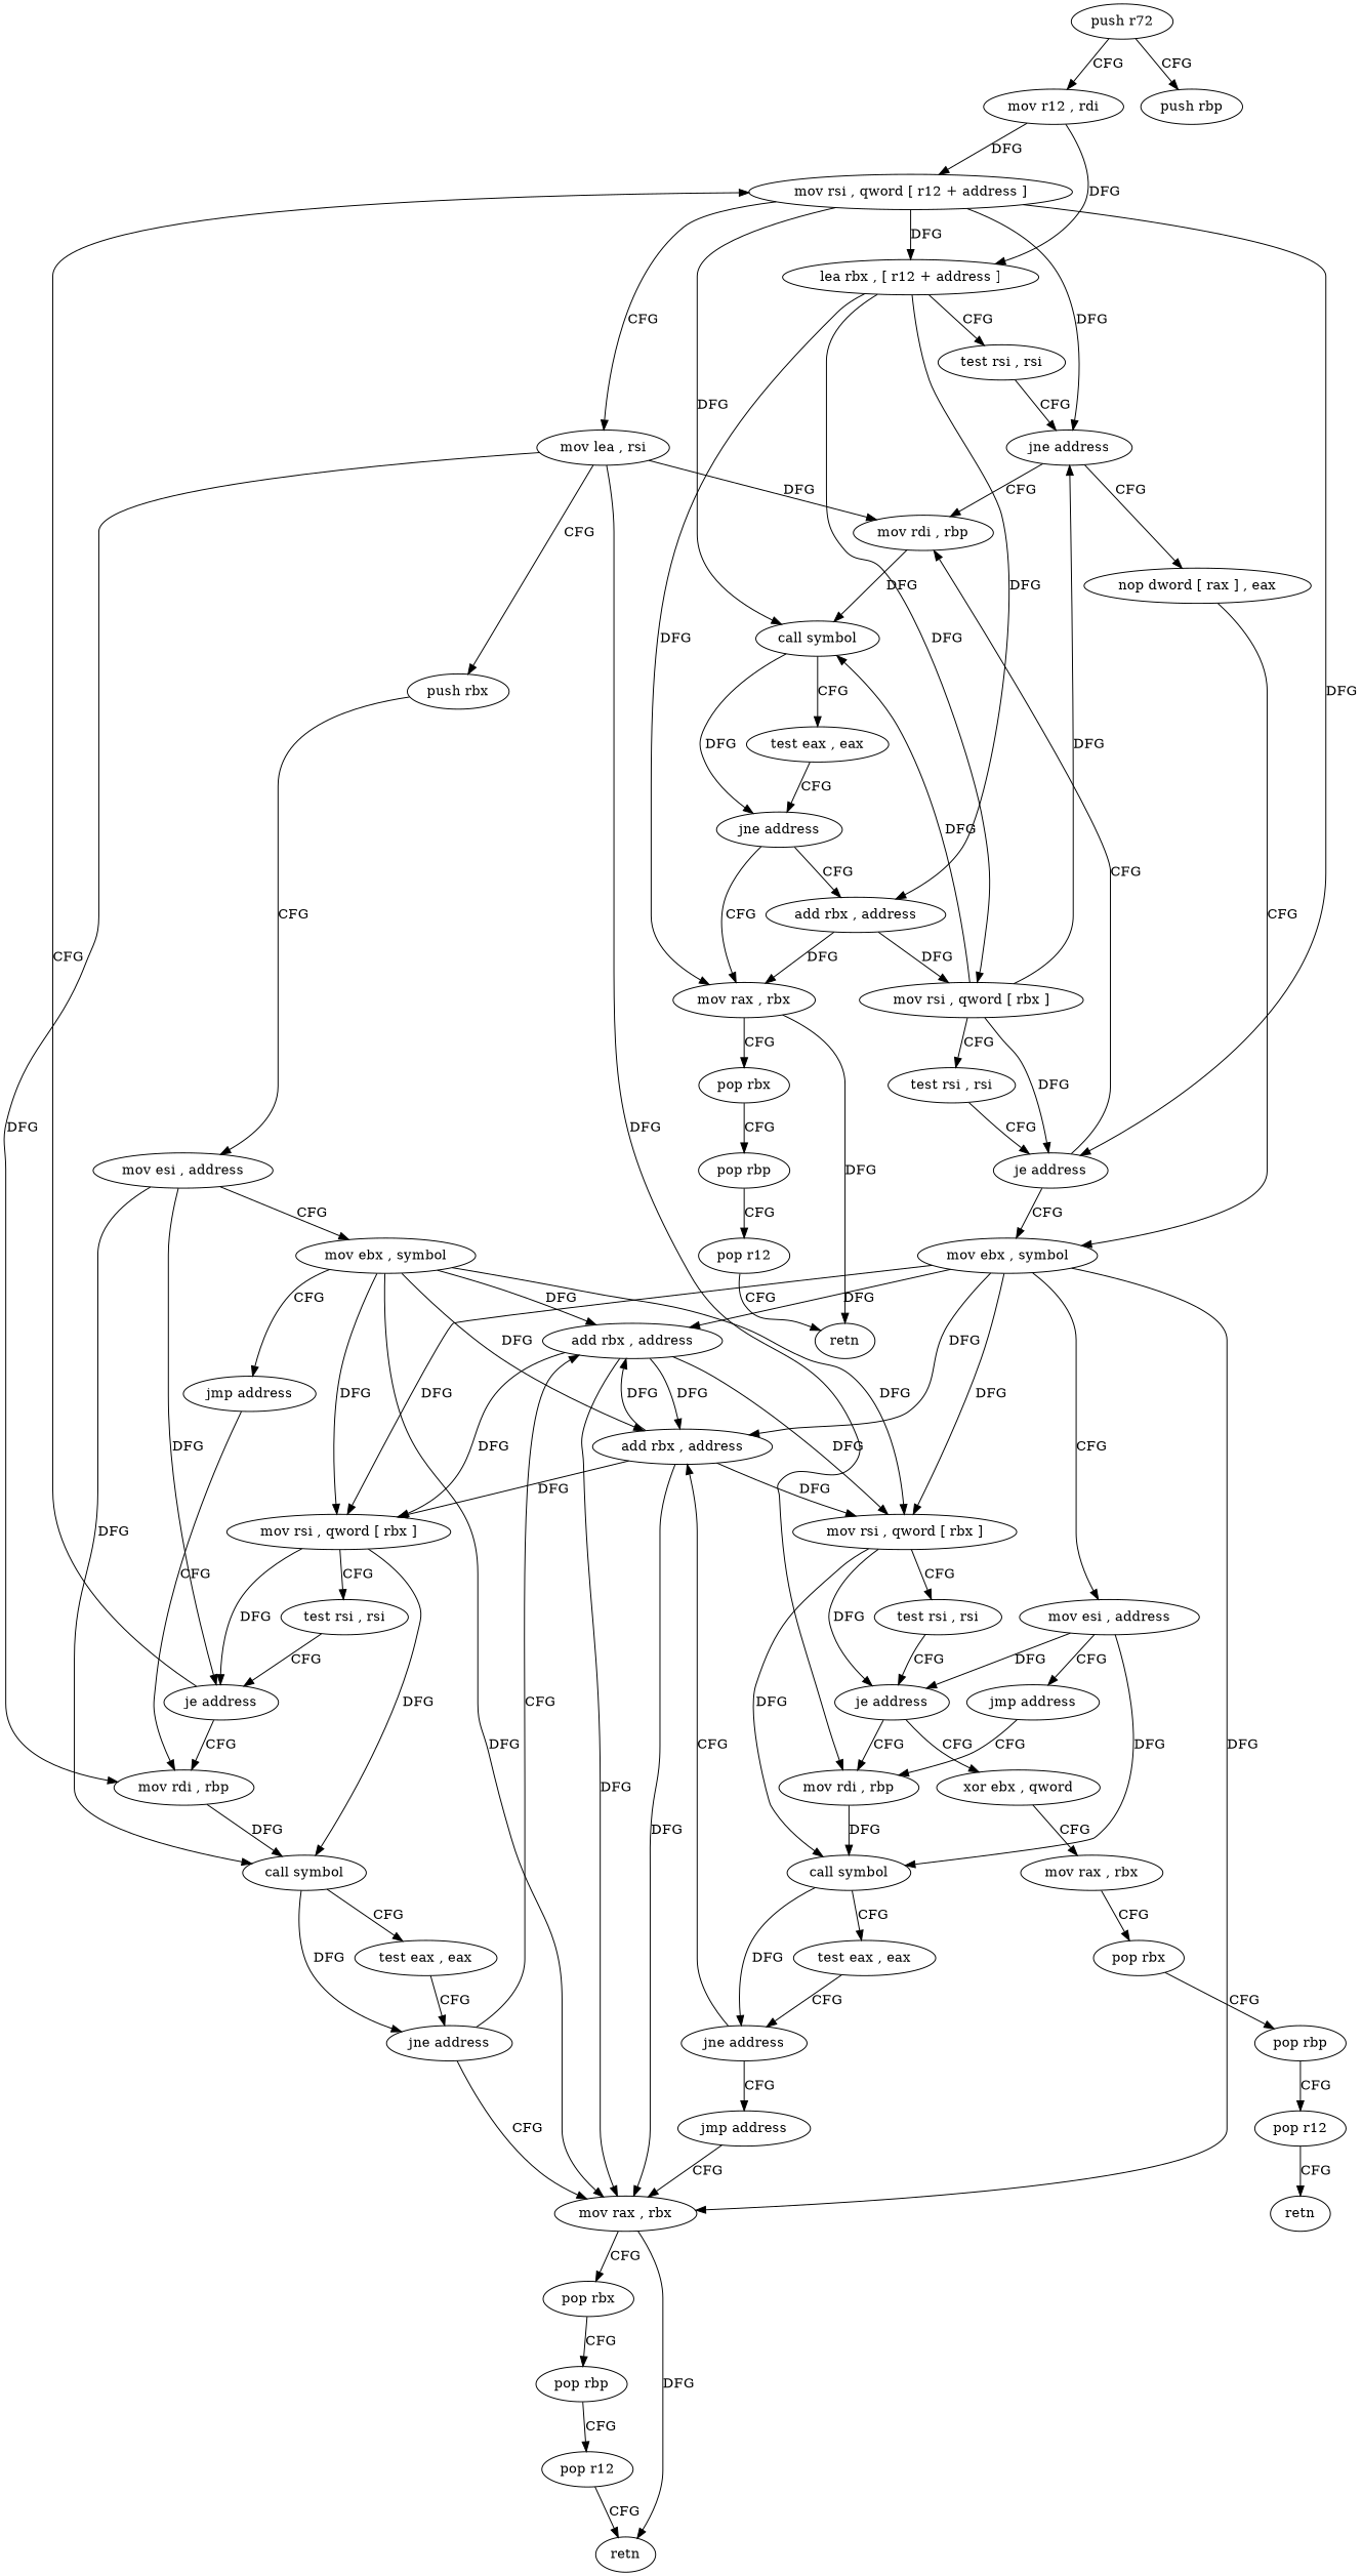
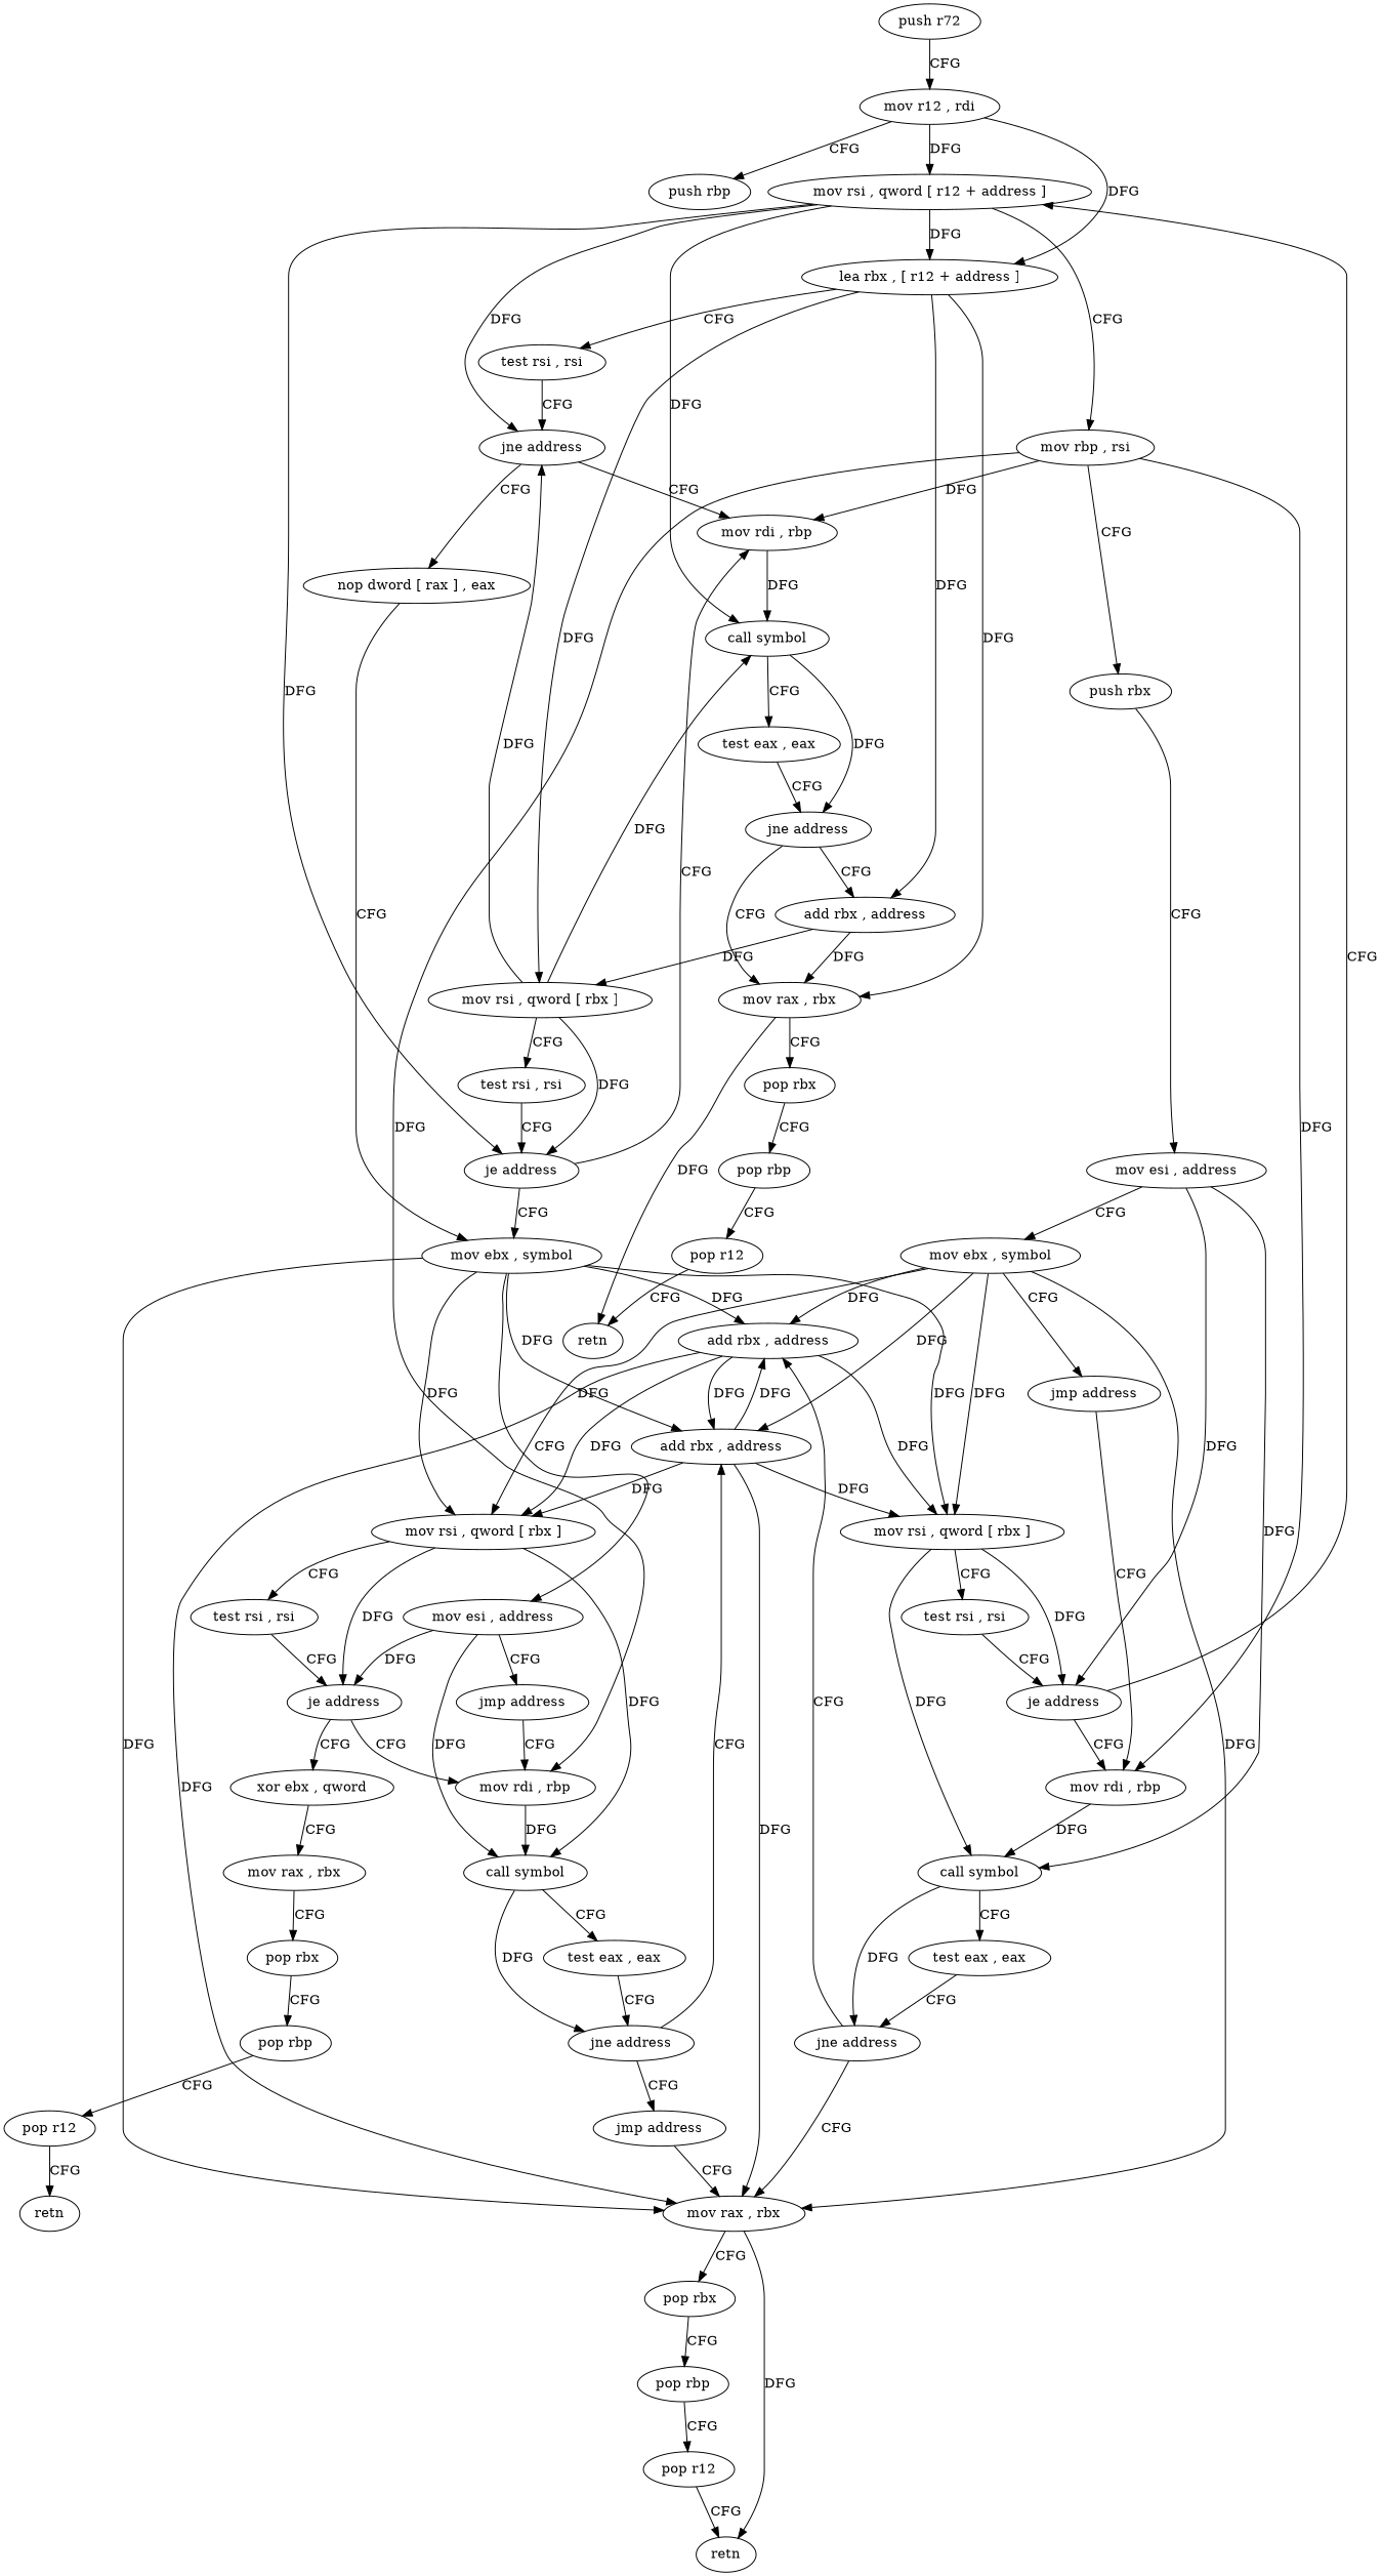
  digraph {
    n1 [label="push r72"]
    n2 [label="mov r12 , rdi"]
    n3 [label="push rbp"]
    n4 [label="mov rsi , qword [ r12 + address ]"]
    n5 [label="lea rbx , [ r12 + address ]"]
-   n6 [label="mov lea , rsi"]
+   n6 [label="mov rbp , rsi"]
    n7 [label="jne address"]
    n8 [label="call symbol"]
    n9 [label="je address"]
    n10 [label="test rsi , rsi"]
    n11 [label="add rbx , address"]
    n12 [label="mov rax , rbx"]
    n13 [label="mov rsi , qword [ rbx ]"]
    n14 [label="push rbx"]
    n15 [label="mov rdi , rbp"]
    n16 [label="mov rdi , rbp"]
    n17 [label="mov rdi , rbp"]
    n18 [label="mov esi , address"]
    n19 [label="call symbol"]
    n20 [label="call symbol"]
    n21 [label="mov ebx , symbol"]
    n22 [label="je address"]
    n23 [label="jmp address"]
    n24 [label="add rbx , address"]
    n25 [label="mov rax , rbx"]
    n26 [label="mov rsi , qword [ rbx ]"]
    n27 [label="add rbx , address"]
    n28 [label="mov rsi , qword [ rbx ]"]
    n29 [label="test eax , eax"]
    n30 [label="jne address"]
    n31 [label="pop rbx"]
    n32 [label=retn]
    n33 [label="test rsi , rsi"]
    n34 [label="je address"]
    n35 [label="test rsi , rsi"]
    n36 [label="pop rbp"]
    n37 [label="nop dword [ rax ] , eax"]
    n38 [label="test eax , eax"]
    n39 [label="jne address"]
    n40 [label="mov ebx , symbol"]
    n41 [label="pop r12"]
    n42 [label="pop rbx"]
    n43 [label=retn]
    n44 [label="test rsi , rsi"]
    n45 [label="mov esi , address"]
    n46 [label="pop rbp"]
    n47 [label="jmp address"]
    n48 [label="pop r12"]
    n49 [label="test eax , eax"]
    n50 [label="jne address"]
    n51 [label="jmp address"]
    n52 [label="xor ebx , qword"]
    n53 [label="mov rax , rbx"]
    n54 [label="pop rbx"]
    n55 [label="pop rbp"]
    n56 [label="pop r12"]
    n57 [label=retn]
    n1 -> n2 [label=CFG]
-   n1 -> n3 [label=CFG]
+   n2 -> n3 [label=CFG]
    n2 -> n4 [label=DFG]
    n2 -> n5 [label=DFG]
    n4 -> n5 [label=DFG]
    n4 -> n6 [label=CFG]
    n4 -> n7 [label=DFG]
    n4 -> n8 [label=DFG]
    n4 -> n9 [label=DFG]
    n5 -> n10 [label=CFG]
    n5 -> n11 [label=DFG]
    n5 -> n12 [label=DFG]
    n5 -> n13 [label=DFG]
    n6 -> n14 [label=CFG]
    n6 -> n15 [label=DFG]
    n6 -> n16 [label=DFG]
    n6 -> n17 [label=DFG]
    n7 -> n16 [label=CFG]
    n7 -> n37 [label=CFG]
    n8 -> n38 [label=CFG]
    n8 -> n39 [label=DFG]
    n9 -> n16 [label=CFG]
    n9 -> n40 [label=CFG]
    n10 -> n7 [label=CFG]
    n11 -> n12 [label=DFG]
    n11 -> n13 [label=DFG]
    n12 -> n42 [label=CFG]
    n12 -> n43 [label=DFG]
    n13 -> n7 [label=DFG]
    n13 -> n8 [label=DFG]
    n13 -> n9 [label=DFG]
    n13 -> n44 [label=CFG]
    n14 -> n18 [label=CFG]
    n15 -> n19 [label=DFG]
    n16 -> n8 [label=DFG]
    n17 -> n20 [label=DFG]
    n18 -> n19 [label=DFG]
    n18 -> n21 [label=CFG]
    n18 -> n22 [label=DFG]
    n19 -> n29 [label=CFG]
    n19 -> n30 [label=DFG]
    n20 -> n49 [label=CFG]
    n20 -> n50 [label=DFG]
    n21 -> n23 [label=CFG]
    n21 -> n24 [label=DFG]
    n21 -> n25 [label=DFG]
    n21 -> n26 [label=DFG]
    n21 -> n27 [label=DFG]
    n21 -> n28 [label=DFG]
    n22 -> n4 [label=CFG]
    n22 -> n15 [label=CFG]
    n23 -> n15 [label=CFG]
    n24 -> n25 [label=DFG]
    n24 -> n26 [label=DFG]
    n24 -> n27 [label=DFG]
    n24 -> n28 [label=DFG]
    n25 -> n31 [label=CFG]
    n25 -> n32 [label=DFG]
    n26 -> n19 [label=DFG]
    n26 -> n22 [label=DFG]
    n26 -> n33 [label=CFG]
    n27 -> n24 [label=DFG]
    n27 -> n25 [label=DFG]
    n27 -> n26 [label=DFG]
    n27 -> n28 [label=DFG]
    n28 -> n20 [label=DFG]
    n28 -> n34 [label=DFG]
    n28 -> n35 [label=CFG]
    n29 -> n30 [label=CFG]
    n30 -> n24 [label=CFG]
    n30 -> n25 [label=CFG]
    n31 -> n36 [label=CFG]
    n33 -> n22 [label=CFG]
    n34 -> n17 [label=CFG]
    n34 -> n52 [label=CFG]
    n35 -> n34 [label=CFG]
    n36 -> n41 [label=CFG]
    n37 -> n40 [label=CFG]
    n38 -> n39 [label=CFG]
    n39 -> n11 [label=CFG]
    n39 -> n12 [label=CFG]
    n40 -> n24 [label=DFG]
    n40 -> n25 [label=DFG]
    n40 -> n26 [label=DFG]
    n40 -> n27 [label=DFG]
    n40 -> n28 [label=DFG]
    n40 -> n45 [label=CFG]
    n41 -> n32 [label=CFG]
    n42 -> n46 [label=CFG]
    n44 -> n9 [label=CFG]
    n45 -> n20 [label=DFG]
    n45 -> n34 [label=DFG]
    n45 -> n47 [label=CFG]
    n46 -> n48 [label=CFG]
    n47 -> n17 [label=CFG]
    n48 -> n43 [label=CFG]
    n49 -> n50 [label=CFG]
    n50 -> n27 [label=CFG]
    n50 -> n51 [label=CFG]
    n51 -> n25 [label=CFG]
    n52 -> n53 [label=CFG]
    n53 -> n54 [label=CFG]
    n54 -> n55 [label=CFG]
    n55 -> n56 [label=CFG]
    n56 -> n57 [label=CFG]
  }
